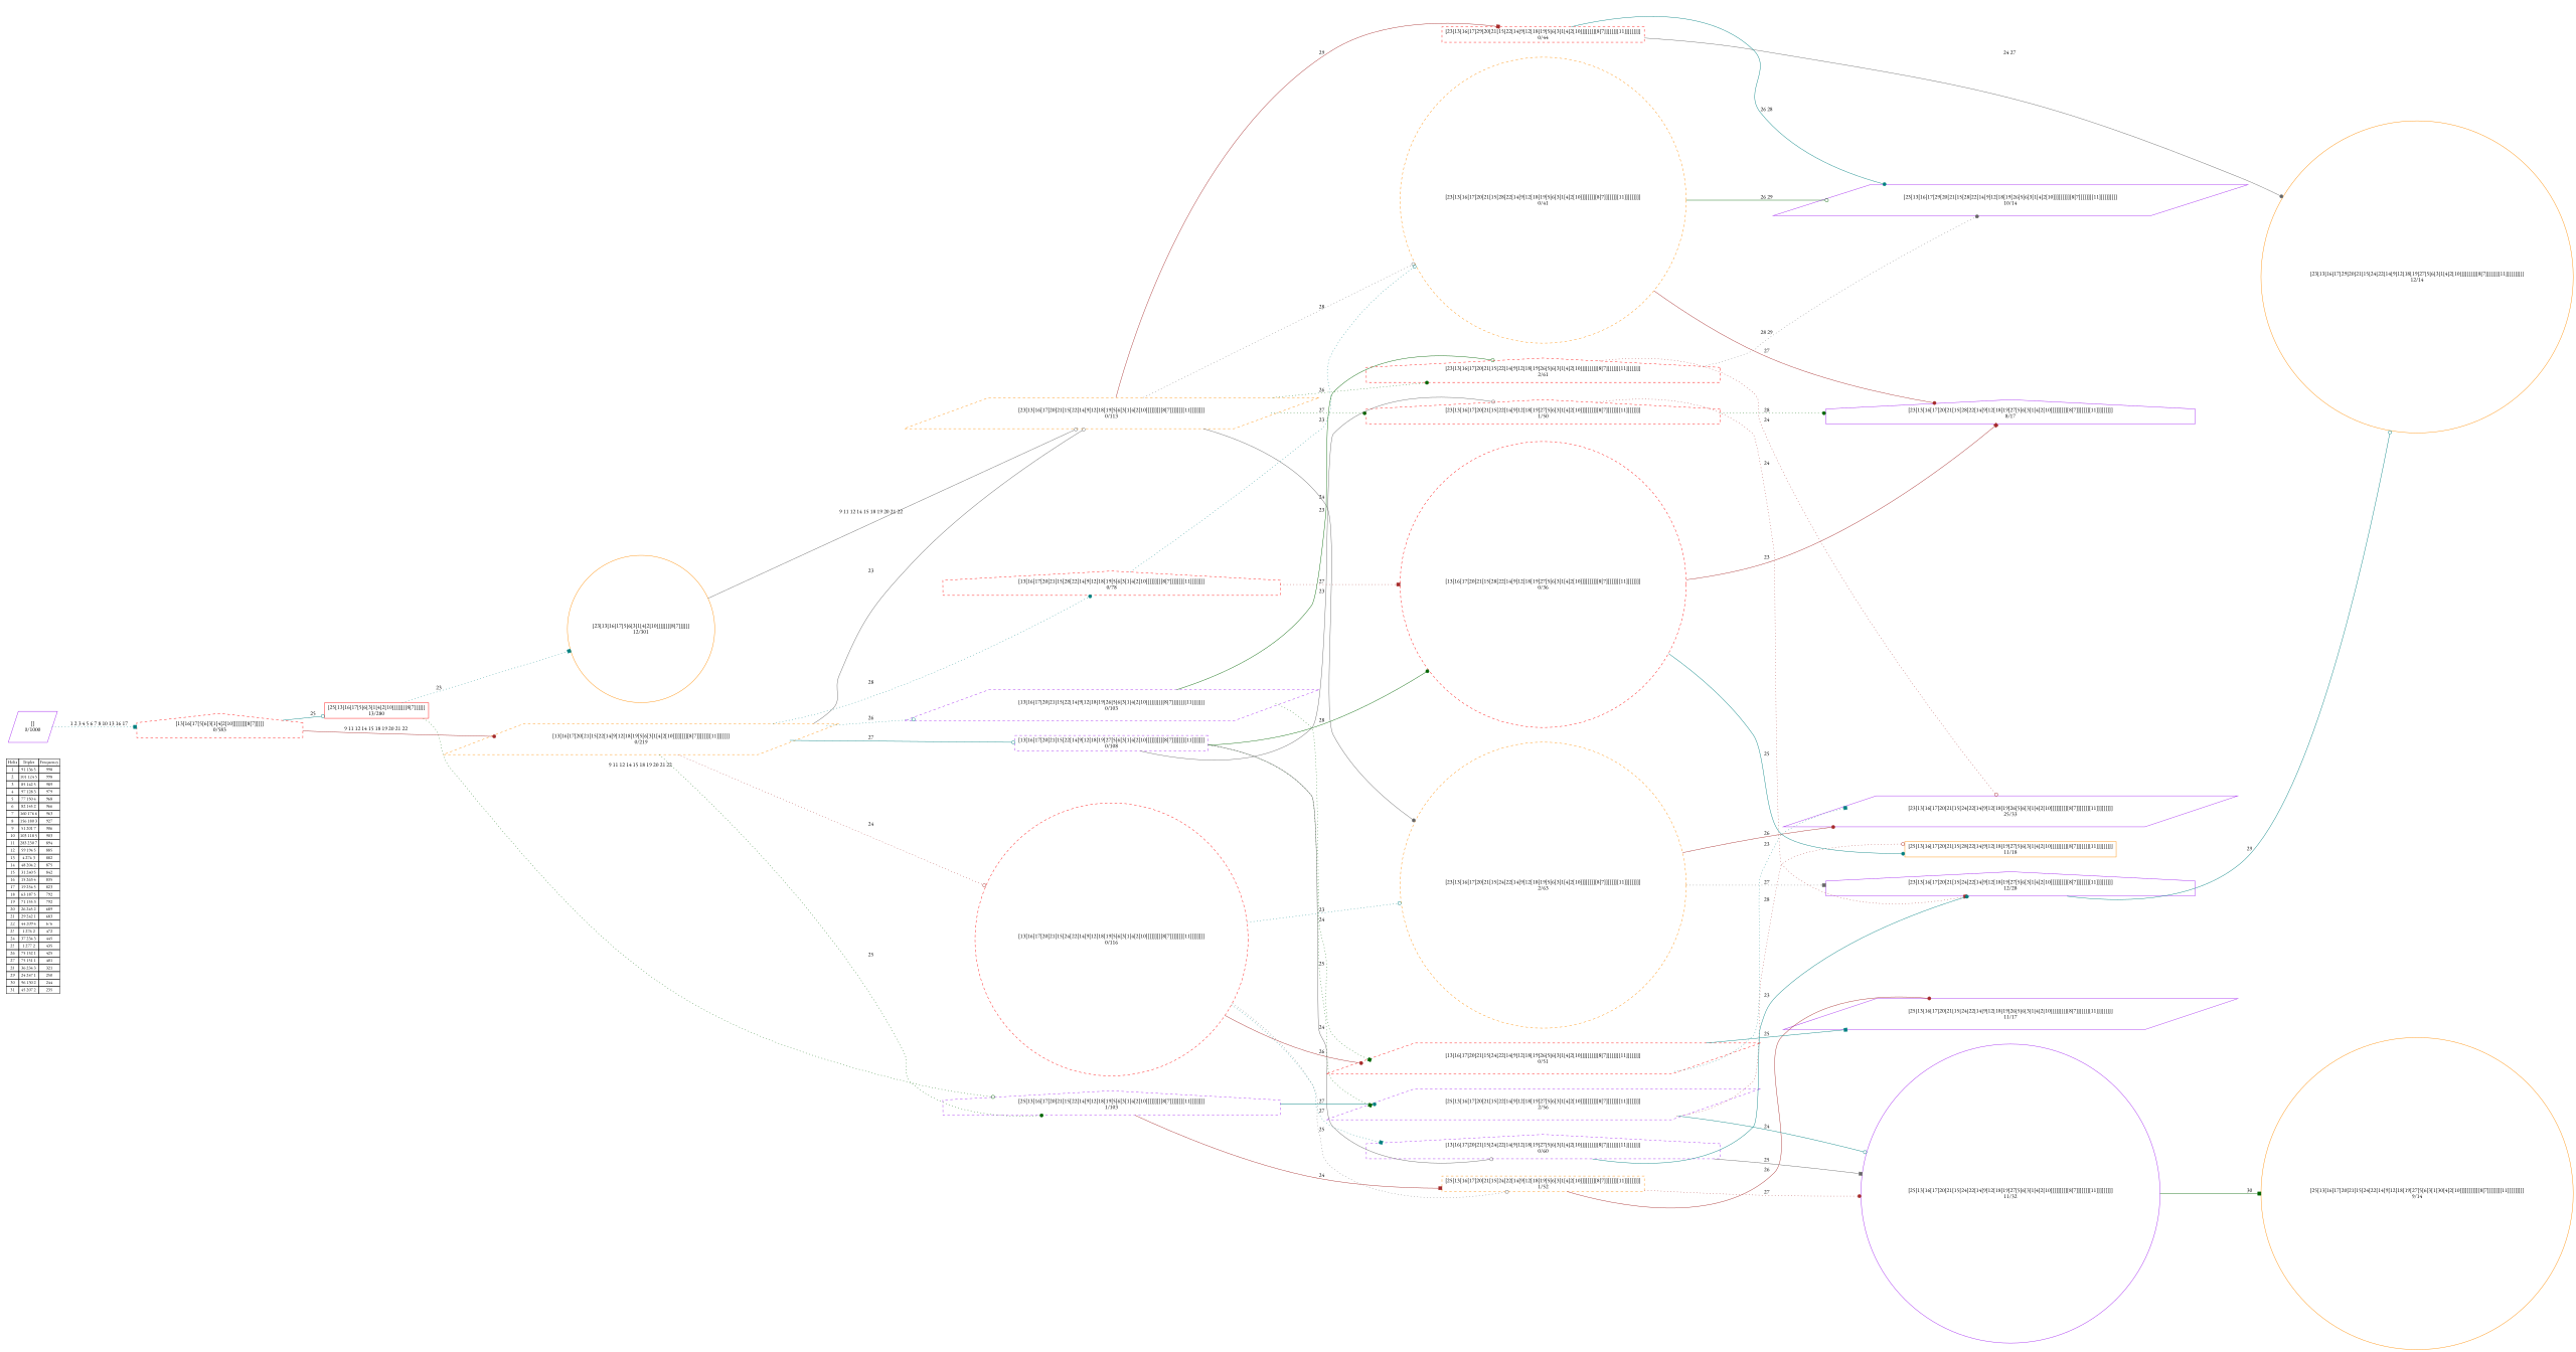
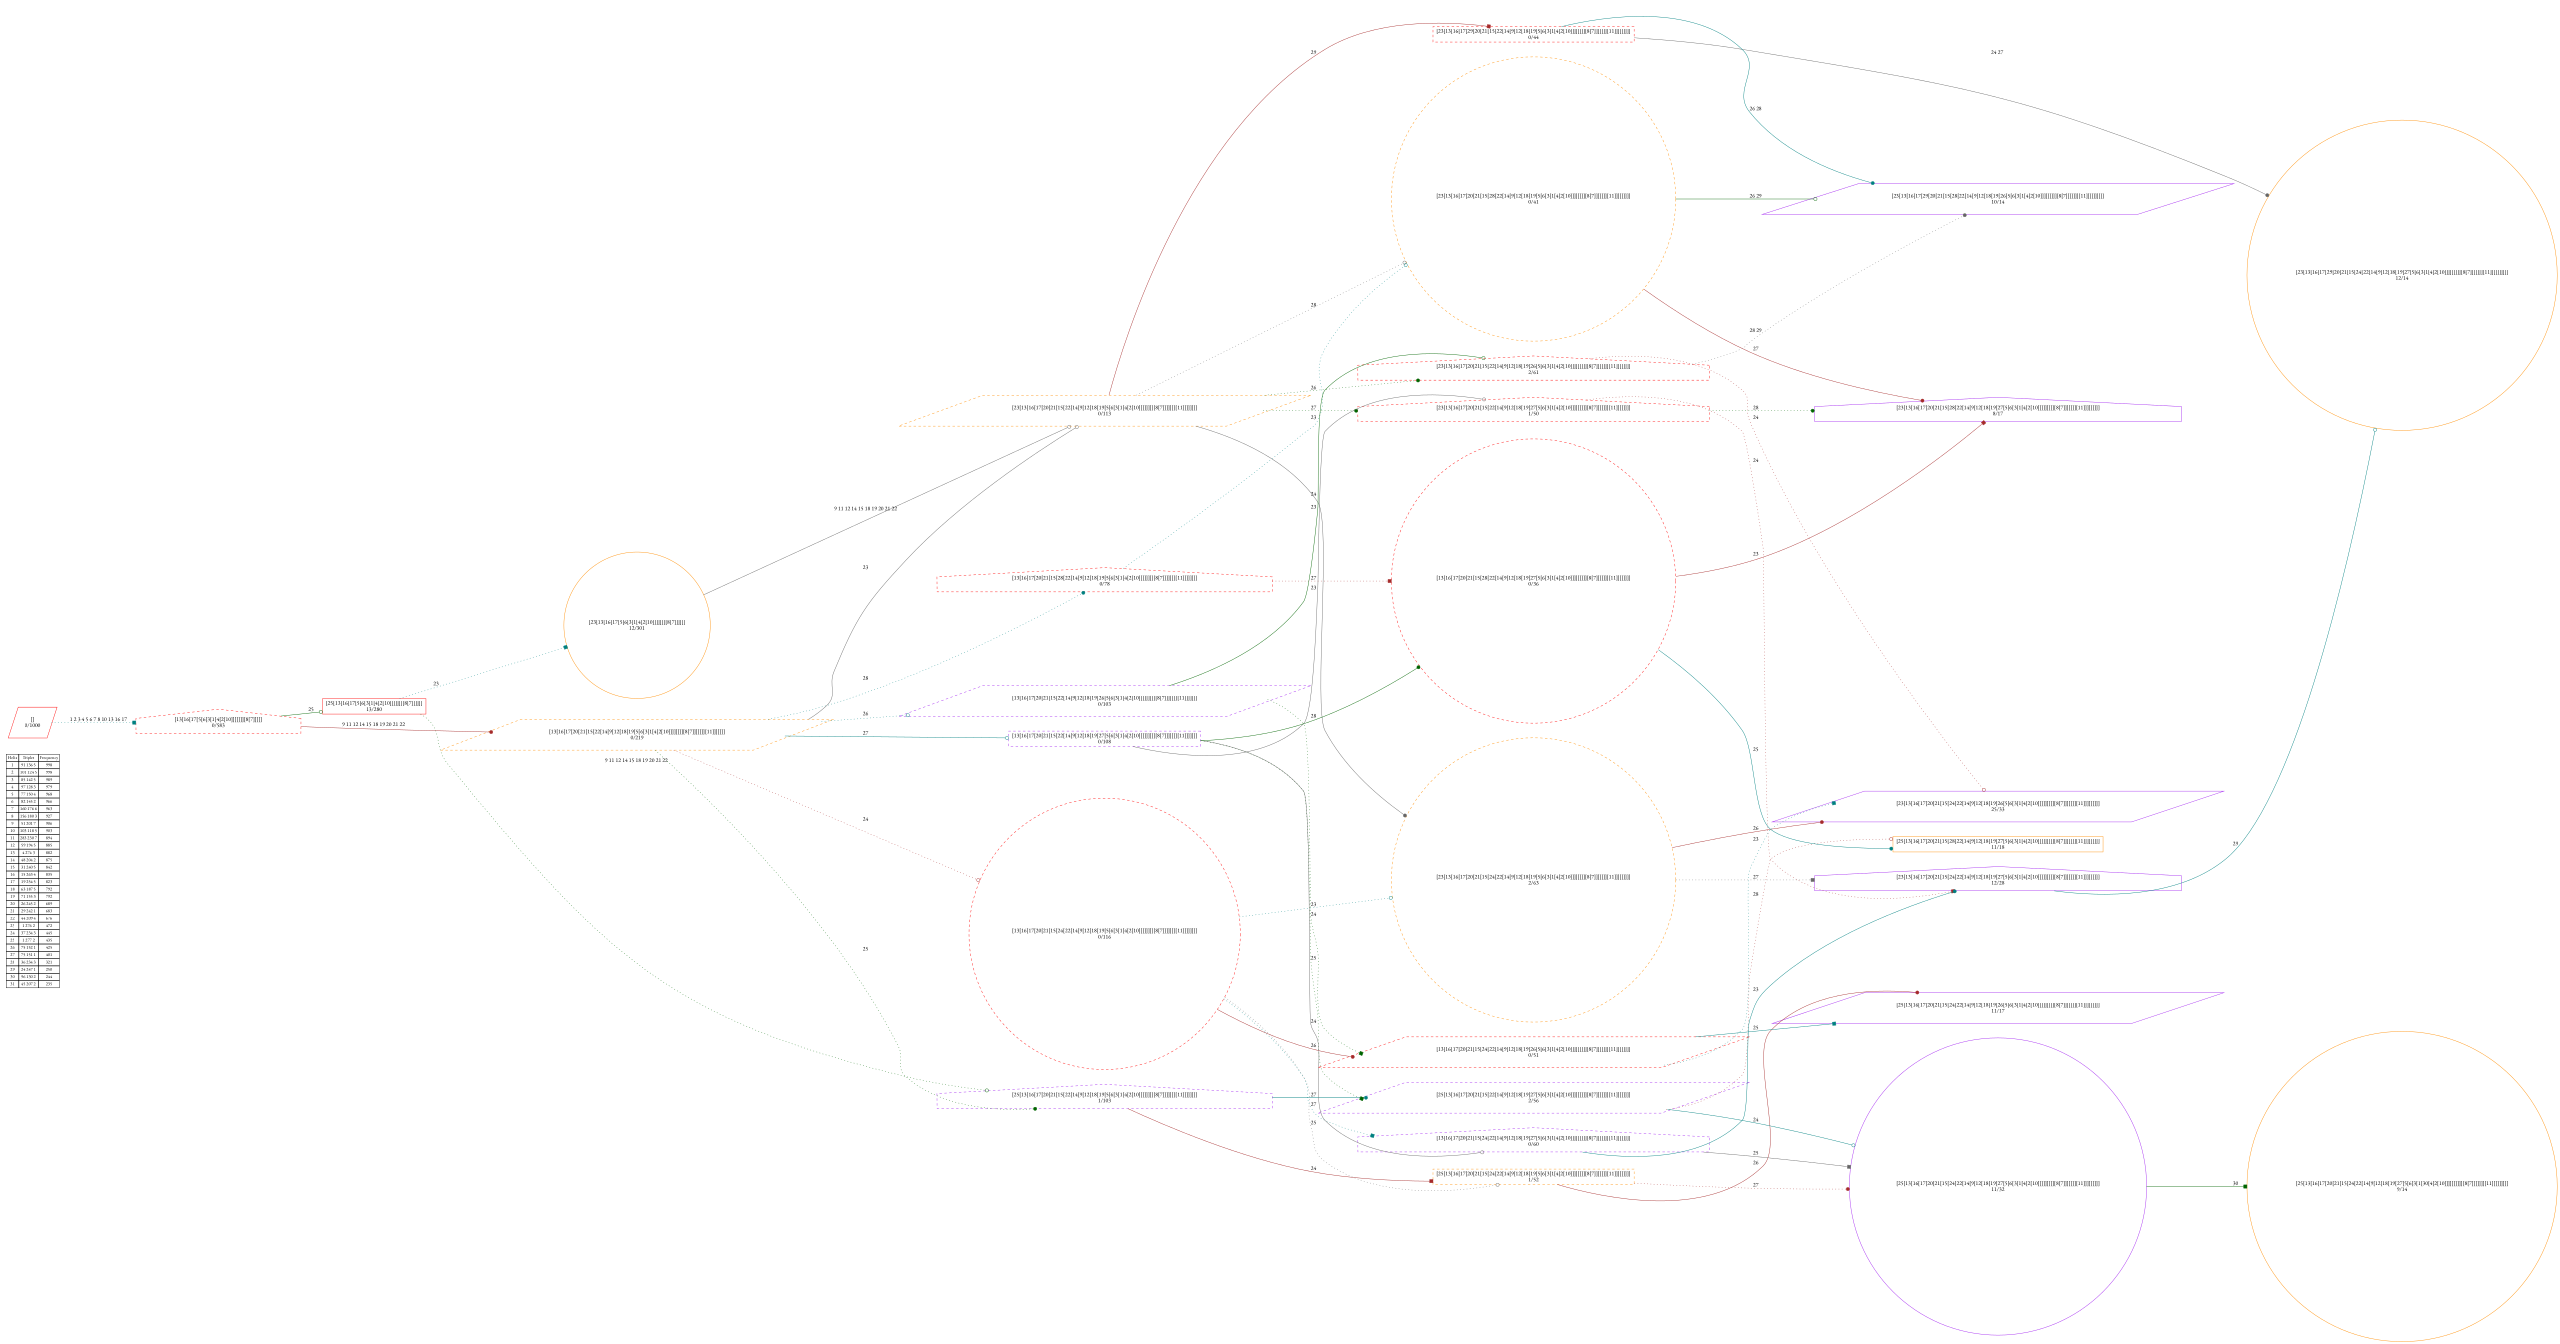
  digraph {
    fontname="EB Garamond"
    nodesep=0.5
    rankdir=LR
    node [fontname="EB Garamond" shape=parallelogram color=purple style=dashed]
    edge [arrowhead=odot color=teal fontname="EB Garamond" style=solid]
    n1 [fontsize=11 label=< <table border="0" cellborder="1" cellspacing="0"><tr><td>Helix</td><td>Triplet</td><td>Frequency</td></tr> <tr><td>1</td><td>91 136 5</td><td>998</td></tr> <tr><td>2</td><td>101 124 5</td><td>998</td></tr> <tr><td>3</td><td>85 142 5</td><td>989</td></tr> <tr><td>4</td><td>97 128 3</td><td>979</td></tr> <tr><td>5</td><td>77 150 4</td><td>968</td></tr> <tr><td>6</td><td>82 145 2</td><td>966</td></tr> <tr><td>7</td><td>160 176 6</td><td>963</td></tr> <tr><td>8</td><td>156 180 3</td><td>927</td></tr> <tr><td>9</td><td>51 201 7</td><td>906</td></tr> <tr><td>10</td><td>103 118 5</td><td>903</td></tr> <tr><td>11</td><td>283 230 7</td><td>894</td></tr> <tr><td>12</td><td>59 194 5</td><td>885</td></tr> <tr><td>13</td><td>4 274 3</td><td>882</td></tr> <tr><td>14</td><td>48 204 2</td><td>875</td></tr> <tr><td>15</td><td>31 240 5</td><td>842</td></tr> <tr><td>16</td><td>15 263 4</td><td>835</td></tr> <tr><td>17</td><td>19 254 5</td><td>823</td></tr> <tr><td>18</td><td>63 187 5</td><td>792</td></tr> <tr><td>19</td><td>71 155 3</td><td>792</td></tr> <tr><td>20</td><td>26 245 2</td><td>689</td></tr> <tr><td>21</td><td>29 242 1</td><td>683</td></tr> <tr><td>22</td><td>44 209 4</td><td>676</td></tr> <tr><td>23</td><td>1 276 2</td><td>472</td></tr> <tr><td>24</td><td>37 234 3</td><td>445</td></tr> <tr><td>25</td><td>1 277 2</td><td>435</td></tr> <tr><td>26</td><td>75 152 1</td><td>425</td></tr> <tr><td>27</td><td>75 151 1</td><td>401</td></tr> <tr><td>28</td><td>36 234 3</td><td>321</td></tr> <tr><td>29</td><td>24 247 1</td><td>250</td></tr> <tr><td>30</td><td>96 130 2</td><td>244</td></tr> <tr><td>31</td><td>45 207 2</td><td>235</td></tr> </table>> shape=plaintext color="" style=""]
    n2 [label="[23[13[16[17[20[21[15[24[22[14[9[12[18[19[26[5[6[3[1[4[2[10]]]]]]]]][8[7]]]]]]][11]]]]]]]]]\n25/33" style=""]
    n3 [color=red label="[25[13[16[17[5[6[3[1[4[2[10]]]]]]][8[7]]]]]]\n13/280" shape=box style=""]
    n4 [label="[25[13[16[17[20[21[15[22[14[9[12[18[19[5[6[3[1[4[2[10]]]]]]]][8[7]]]]]]][11]]]]]]]]\n1/103" shape=house]
    n5 [color=darkorange label="[23[13[16[17[5[6[3[1[4[2[10]]]]]]][8[7]]]]]]\n12/301" shape=circle style=""]
    n6 [color=darkorange label="[25[13[16[17[20[21[15[24[22[14[9[12[18[19[5[6[3[1[4[2[10]]]]]]]][8[7]]]]]]][11]]]]]]]]]\n1/52" shape=box]
    n7 [label="[25[13[16[17[20[21[15[22[14[9[12[18[19[27[5[6[3[1[4[2[10]]]]]]]]][8[7]]]]]]][11]]]]]]]]\n2/56"]
    n8 [color=darkorange label="[23[13[16[17[20[21[15[22[14[9[12[18[19[5[6[3[1[4[2[10]]]]]]]][8[7]]]]]]][11]]]]]]]]\n0/113"]
    n9 [color=darkorange label="[23[13[16[17[20[21[15[24[22[14[9[12[18[19[5[6[3[1[4[2[10]]]]]]]][8[7]]]]]]][11]]]]]]]]]\n2/63" shape=circle]
    n10 [color=red label="[23[13[16[17[20[21[15[22[14[9[12[18[19[26[5[6[3[1[4[2[10]]]]]]]]][8[7]]]]]]][11]]]]]]]]\n2/61" shape=house]
    n11 [color=red label="[23[13[16[17[29[20[21[15[22[14[9[12[18[19[5[6[3[1[4[2[10]]]]]]]][8[7]]]]]]][11]]]]]]]]]\n0/44" shape=box]
    n12 [color=red label="[23[13[16[17[20[21[15[22[14[9[12[18[19[27[5[6[3[1[4[2[10]]]]]]]]][8[7]]]]]]][11]]]]]]]]\n1/50" shape=house]
    n13 [color=darkorange label="[23[13[16[17[20[21[15[28[22[14[9[12[18[19[5[6[3[1[4[2[10]]]]]]]][8[7]]]]]]][11]]]]]]]]]\n0/41" shape=circle]
    n14 [color=darkorange label="[23[13[16[17[29[20[21[15[24[22[14[9[12[18[19[27[5[6[3[1[4[2[10]]]]]]]]][8[7]]]]]]][11]]]]]]]]]]\n12/14" shape=circle style=""]
    n15 [label="[23[13[16[17[20[21[15[24[22[14[9[12[18[19[27[5[6[3[1[4[2[10]]]]]]]]][8[7]]]]]]][11]]]]]]]]]\n12/28" shape=house style=""]
    n16 [color=darkorange label="[25[13[16[17[20[21[15[28[22[14[9[12[18[19[27[5[6[3[1[4[2[10]]]]]]]]][8[7]]]]]]][11]]]]]]]]]\n11/18" shape=box style=""]
    n17 [label="[25[13[16[17[20[21[15[24[22[14[9[12[18[19[26[5[6[3[1[4[2[10]]]]]]]]][8[7]]]]]]][11]]]]]]]]]\n11/17" style=""]
    n18 [label="[25[13[16[17[20[21[15[24[22[14[9[12[18[19[27[5[6[3[1[4[2[10]]]]]]]]][8[7]]]]]]][11]]]]]]]]]\n11/32" shape=circle style=""]
    n19 [color=darkorange label="[25[13[16[17[20[21[15[24[22[14[9[12[18[19[27[5[6[3[1[30[4[2[10]]]]]]]]]][8[7]]]]]]][11]]]]]]]]]\n9/14" shape=circle style=""]
    n20 [label="[23[13[16[17[29[20[21[15[28[22[14[9[12[18[19[26[5[6[3[1[4[2[10]]]]]]]]][8[7]]]]]]][11]]]]]]]]]]\n10/14" style=""]
    n21 [label="[23[13[16[17[20[21[15[28[22[14[9[12[18[19[27[5[6[3[1[4[2[10]]]]]]]]][8[7]]]]]]][11]]]]]]]]]\n8/17" shape=house style=""]
    n22 [color=red label="[13[16[17[5[6[3[1[4[2[10]]]]]]][8[7]]]]]\n0/583" shape=house]
    n23 [color=darkorange label="[13[16[17[20[21[15[22[14[9[12[18[19[5[6[3[1[4[2[10]]]]]]]][8[7]]]]]]][11]]]]]]]\n0/219"]
    n24 [color=red label="[13[16[17[20[21[15[24[22[14[9[12[18[19[5[6[3[1[4[2[10]]]]]]]][8[7]]]]]]][11]]]]]]]]\n0/116" shape=circle]
    n25 [label="[13[16[17[20[21[15[22[14[9[12[18[19[27[5[6[3[1[4[2[10]]]]]]]]][8[7]]]]]]][11]]]]]]]\n0/108" shape=box]
    n26 [color=red label="[13[16[17[20[21[15[28[22[14[9[12[18[19[5[6[3[1[4[2[10]]]]]]]][8[7]]]]]]][11]]]]]]]]\n0/78" shape=house]
    n27 [label="[13[16[17[20[21[15[22[14[9[12[18[19[26[5[6[3[1[4[2[10]]]]]]]]][8[7]]]]]]][11]]]]]]]\n0/103"]
    n28 [color=red label="[13[16[17[20[21[15[24[22[14[9[12[18[19[26[5[6[3[1[4[2[10]]]]]]]]][8[7]]]]]]][11]]]]]]]]\n0/51"]
    n29 [label="[13[16[17[20[21[15[24[22[14[9[12[18[19[27[5[6[3[1[4[2[10]]]]]]]]][8[7]]]]]]][11]]]]]]]]\n0/60" shape=house]
    n30 [color=red label="[13[16[17[20[21[15[28[22[14[9[12[18[19[27[5[6[3[1[4[2[10]]]]]]]]][8[7]]]]]]][11]]]]]]]]\n0/36" shape=circle]
-   n31 [label="[]\n0/1000" style=""]
+   n31 [color=red label="[]\n0/1000" style=""]
    n3 -> n4 [color=darkgreen label="9 11 12 14 15 18 19 20 21 22 " style=dotted]
    n3 -> n5 [arrowhead=box label="23 " style=dotted]
    n4 -> n6 [arrowhead=box color=brown label="24 "]
    n4 -> n7 [arrowhead=dot label="27 "]
    n5 -> n8 [color=gray40 label="9 11 12 14 15 18 19 20 21 22 "]
    n6 -> n17 [arrowhead=dot color=brown label="26 "]
    n6 -> n18 [arrowhead=dot color=brown label="27 " style=dotted]
    n7 -> n16 [color=brown label="28 " style=dotted]
    n7 -> n18 [label="24 "]
    n8 -> n9 [arrowhead=dot color=gray40 label="24 "]
    n8 -> n10 [arrowhead=dot color=darkgreen label="26 " style=dotted]
    n8 -> n11 [arrowhead=box color=brown label="29 "]
    n8 -> n12 [arrowhead=dot color=darkgreen label="27 " style=dotted]
    n8 -> n13 [color=gray40 label="28 " style=dotted]
    n9 -> n2 [arrowhead=dot color=brown label="26 "]
    n9 -> n15 [arrowhead=box color=gray40 label="27 " style=dotted]
    n10 -> n2 [color=brown label="24 " style=dotted]
    n10 -> n20 [arrowhead=dot color=gray40 label="28 29 " style=dotted]
    n11 -> n14 [arrowhead=dot color=gray40 label="24 27 "]
    n11 -> n20 [arrowhead=dot label="26 28 "]
    n12 -> n15 [arrowhead=box color=brown label="24 " style=dotted]
    n12 -> n21 [arrowhead=dot color=darkgreen label="28 " style=dotted]
    n13 -> n20 [color=darkgreen label="26 29 "]
    n13 -> n21 [arrowhead=dot color=brown label="27 "]
    n15 -> n14 [label="29 "]
    n18 -> n19 [arrowhead=box color=darkgreen label="30 "]
-   n22 -> n3 [label="25 "]
+   n22 -> n3 [color=darkgreen label="25 "]
    n22 -> n23 [arrowhead=dot color=brown label="9 11 12 14 15 18 19 20 21 22 "]
    n23 -> n4 [arrowhead=dot color=darkgreen label="25 " style=dotted]
    n23 -> n8 [color=gray40 label="23 "]
    n23 -> n24 [color=brown label="24 " style=dotted]
    n23 -> n25 [label="27 "]
    n23 -> n26 [arrowhead=dot label="28 " style=dotted]
    n23 -> n27 [label="26 " style=dotted]
    n24 -> n6 [color=gray40 label="25 " style=dotted]
    n24 -> n9 [label="23 " style=dotted]
    n24 -> n28 [arrowhead=dot color=brown label="26 "]
    n24 -> n29 [arrowhead=box label="27 " style=dotted]
    n25 -> n7 [arrowhead=box color=darkgreen label="25 " style=dotted]
    n25 -> n12 [color=gray40 label="23 "]
    n25 -> n29 [color=gray40 label="24 "]
    n25 -> n30 [arrowhead=dot color=darkgreen label="28 "]
    n26 -> n13 [label="23 " style=dotted]
    n26 -> n30 [arrowhead=box color=brown label="27 " style=dotted]
    n27 -> n10 [color=darkgreen label="23 "]
    n27 -> n28 [arrowhead=box color=darkgreen label="24 " style=dotted]
    n28 -> n2 [arrowhead=box label="23 " style=dotted]
    n28 -> n17 [arrowhead=box label="25 "]
    n29 -> n15 [arrowhead=dot label="23 "]
    n29 -> n18 [arrowhead=box color=gray40 label="25 "]
    n30 -> n16 [arrowhead=dot label="25 "]
    n30 -> n21 [arrowhead=box color=brown label="23 "]
    n31 -> n22 [arrowhead=box label="1 2 3 4 5 6 7 8 10 13 16 17 " style=dotted]
  }
